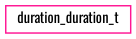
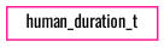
  digraph {
    rankdir=LR
    fontname=Oswald
-   n1 [color=deeppink fillcolor=white fontname=Oswald fontsize=10 height=0.2 label=duration_duration_t shape=box style=filled width=0.4]
+   n1 [color=deeppink fillcolor=white fontname=Oswald fontsize=10 height=0.2 label=human_duration_t shape=box style=filled width=0.4]
  }
